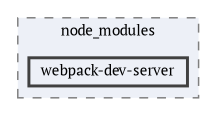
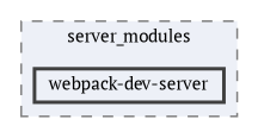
  digraph {
    compound=true
    fontname="PT Serif"
    n1 [color=grey25 fillcolor="#edf0f7" fontname="PT Serif" fontsize=10 height=0.2 label="webpack-dev-server" shape=box style="filled,bold" width=0.4]
    subgraph cluster_1 {
      bgcolor="#edf0f7"
      fontsize=10
-     label=node_modules
+     label=server_modules
      pencolor=grey50
      style="filled,dashed"
      n1
    }
  }
